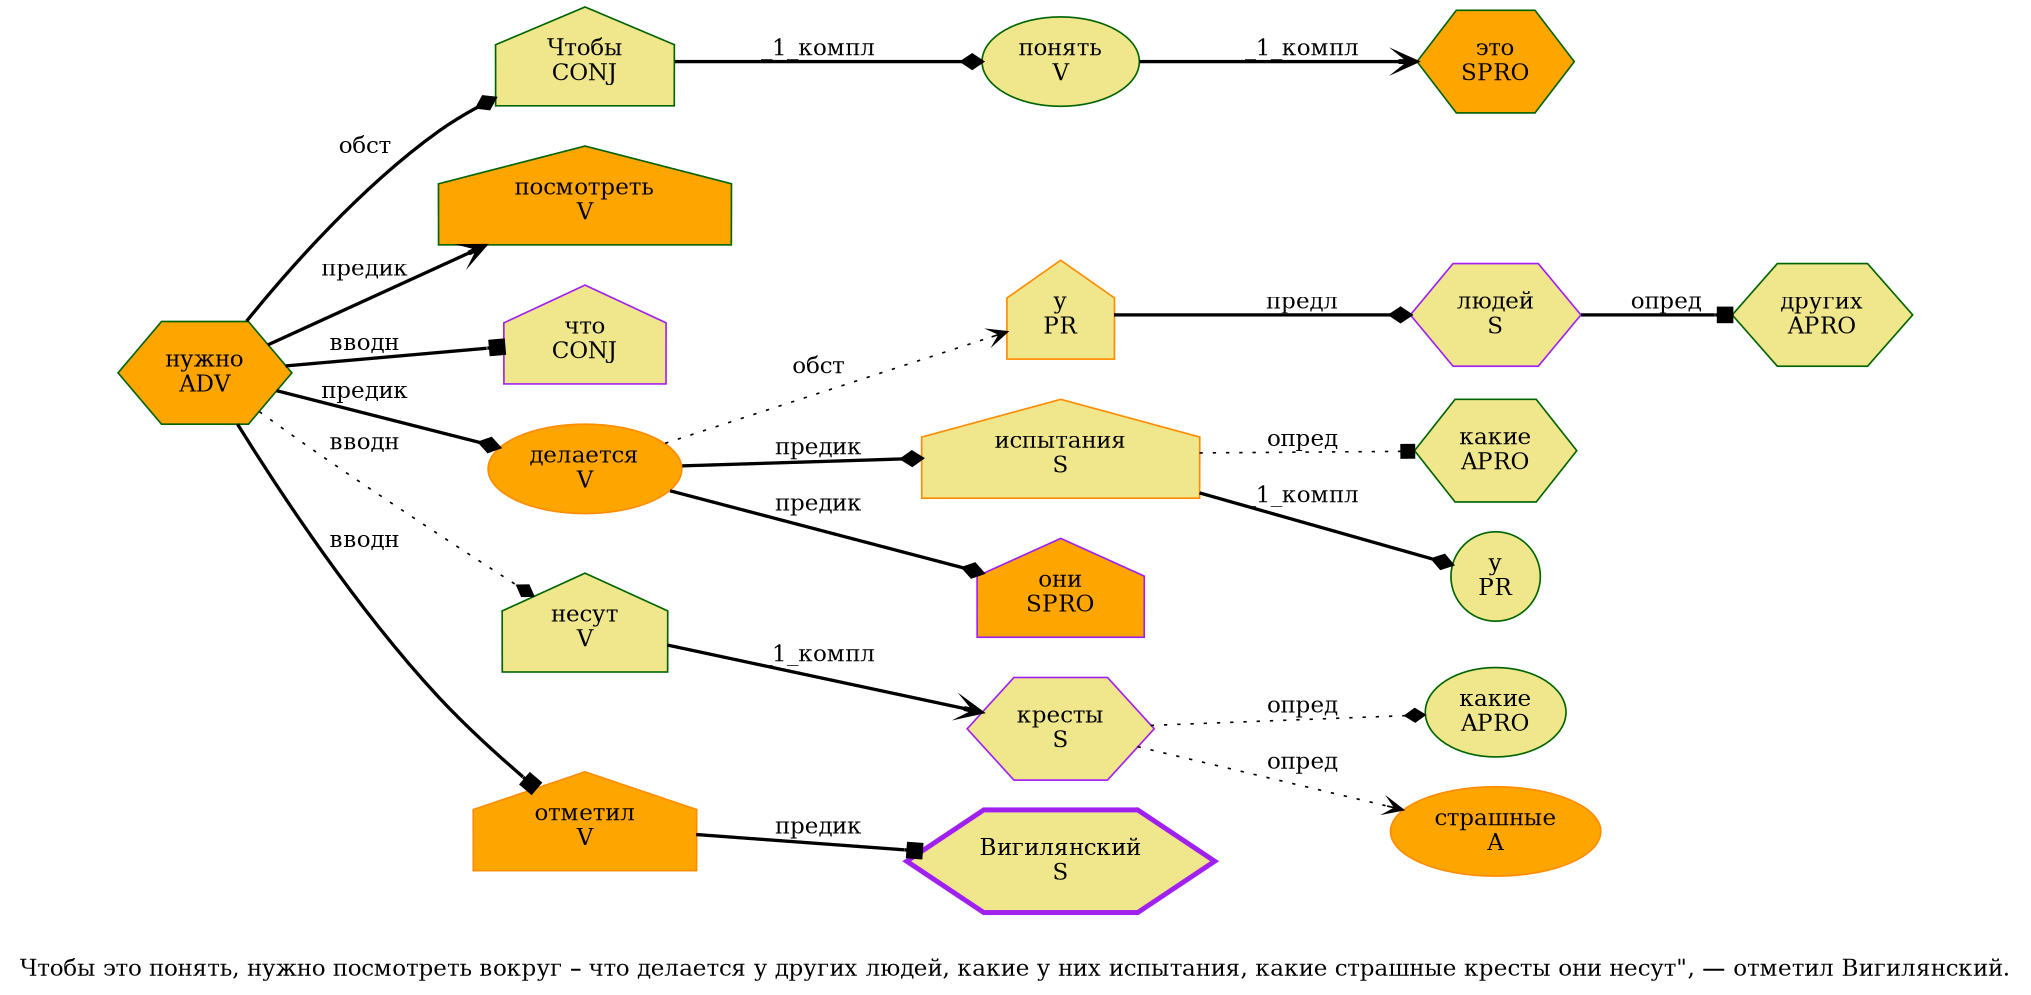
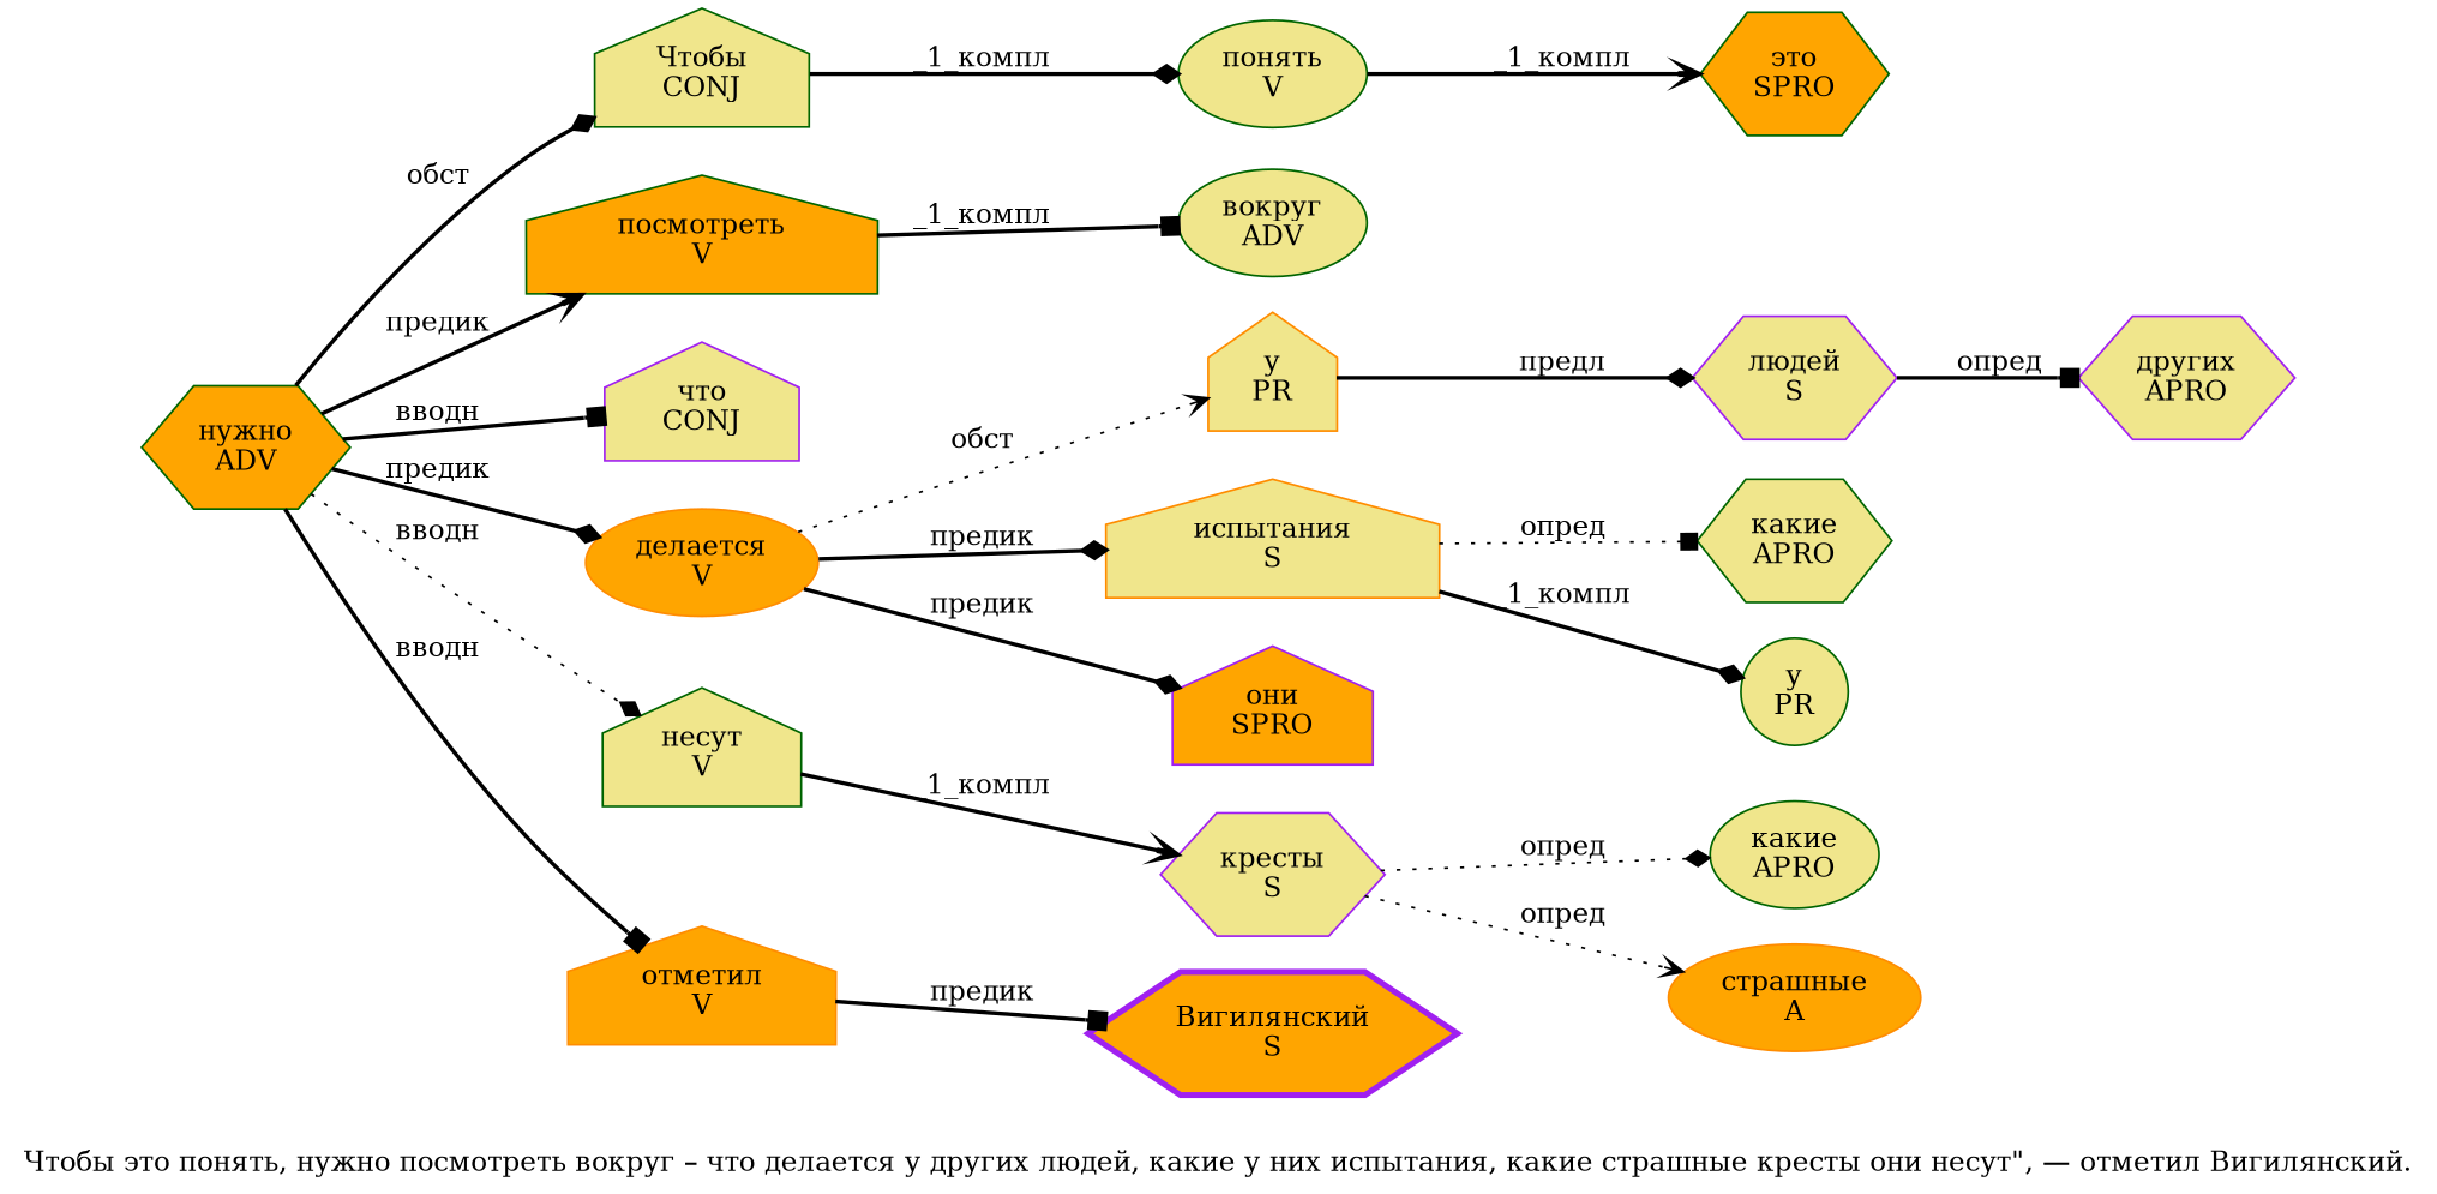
  digraph {
    label="Чтобы это понять, нужно посмотреть вокруг – что делается у других людей, какие у них испытания, какие страшные кресты они несут\", — отметил Вигилянский."
    rankdir=LR
    node [color=darkgreen fillcolor=khaki penwidth=1 shape=house style=filled]
    edge [arrowhead=diamond style=bold]
    n1 [label="Чтобы\nCONJ"]
    n2 [label="понять\nV" shape=ellipse]
    n3 [fillcolor=orange label="это\nSPRO" shape=hexagon]
    n4 [fillcolor=orange label="нужно\nADV" shape=hexagon]
    n5 [fillcolor=orange label="посмотреть\nV"]
    n6 [color=purple label="что\nCONJ"]
    n7 [color=darkorange fillcolor=orange label="делается\nV" shape=ellipse]
    n8 [label="несут\nV"]
    n9 [color=darkorange fillcolor=orange label="отметил\nV"]
+   n10 [label="вокруг\nADV" shape=ellipse]
    n11 [color=darkorange label="у\nPR"]
    n12 [color=darkorange label="испытания\nS"]
    n13 [color=purple fillcolor=orange label="они\nSPRO"]
    n14 [color=purple label="кресты\nS" shape=hexagon]
-   n15 [color=purple label="Вигилянский\nS" penwidth=3 shape=hexagon]
+   n15 [color=purple fillcolor=orange label="Вигилянский\nS" penwidth=3 shape=hexagon]
    n16 [color=purple label="людей\nS" shape=hexagon]
    n17 [label="какие\nAPRO" shape=hexagon]
    n18 [label="у\nPR" shape=ellipse]
-   n19 [label="других\nAPRO" shape=hexagon]
+   n19 [color=purple label="других\nAPRO" shape=hexagon]
    n20 [label="какие\nAPRO" shape=ellipse]
    n21 [color=darkorange fillcolor=orange label="страшные\nA" shape=ellipse]
    n1 -> n2 [label="_1_компл"]
    n2 -> n3 [arrowhead=vee label="_1_компл"]
    n4 -> n1 [label="обст"]
    n4 -> n5 [arrowhead=vee label="предик"]
    n4 -> n6 [arrowhead=box label="вводн"]
    n4 -> n7 [label="предик"]
    n4 -> n8 [label="вводн" style=dotted]
    n4 -> n9 [arrowhead=box label="вводн"]
+   n5 -> n10 [arrowhead=box label="_1_компл"]
    n7 -> n11 [arrowhead=vee label="обст" style=dotted]
    n7 -> n12 [label="предик"]
    n7 -> n13 [label="предик"]
    n8 -> n14 [arrowhead=vee label="_1_компл"]
    n9 -> n15 [arrowhead=box label="предик"]
    n11 -> n16 [label="предл"]
    n12 -> n17 [arrowhead=box label="опред" style=dotted]
    n12 -> n18 [label="_1_компл"]
    n14 -> n20 [label="опред" style=dotted]
    n14 -> n21 [arrowhead=vee label="опред" style=dotted]
    n16 -> n19 [arrowhead=box label="опред"]
  }
